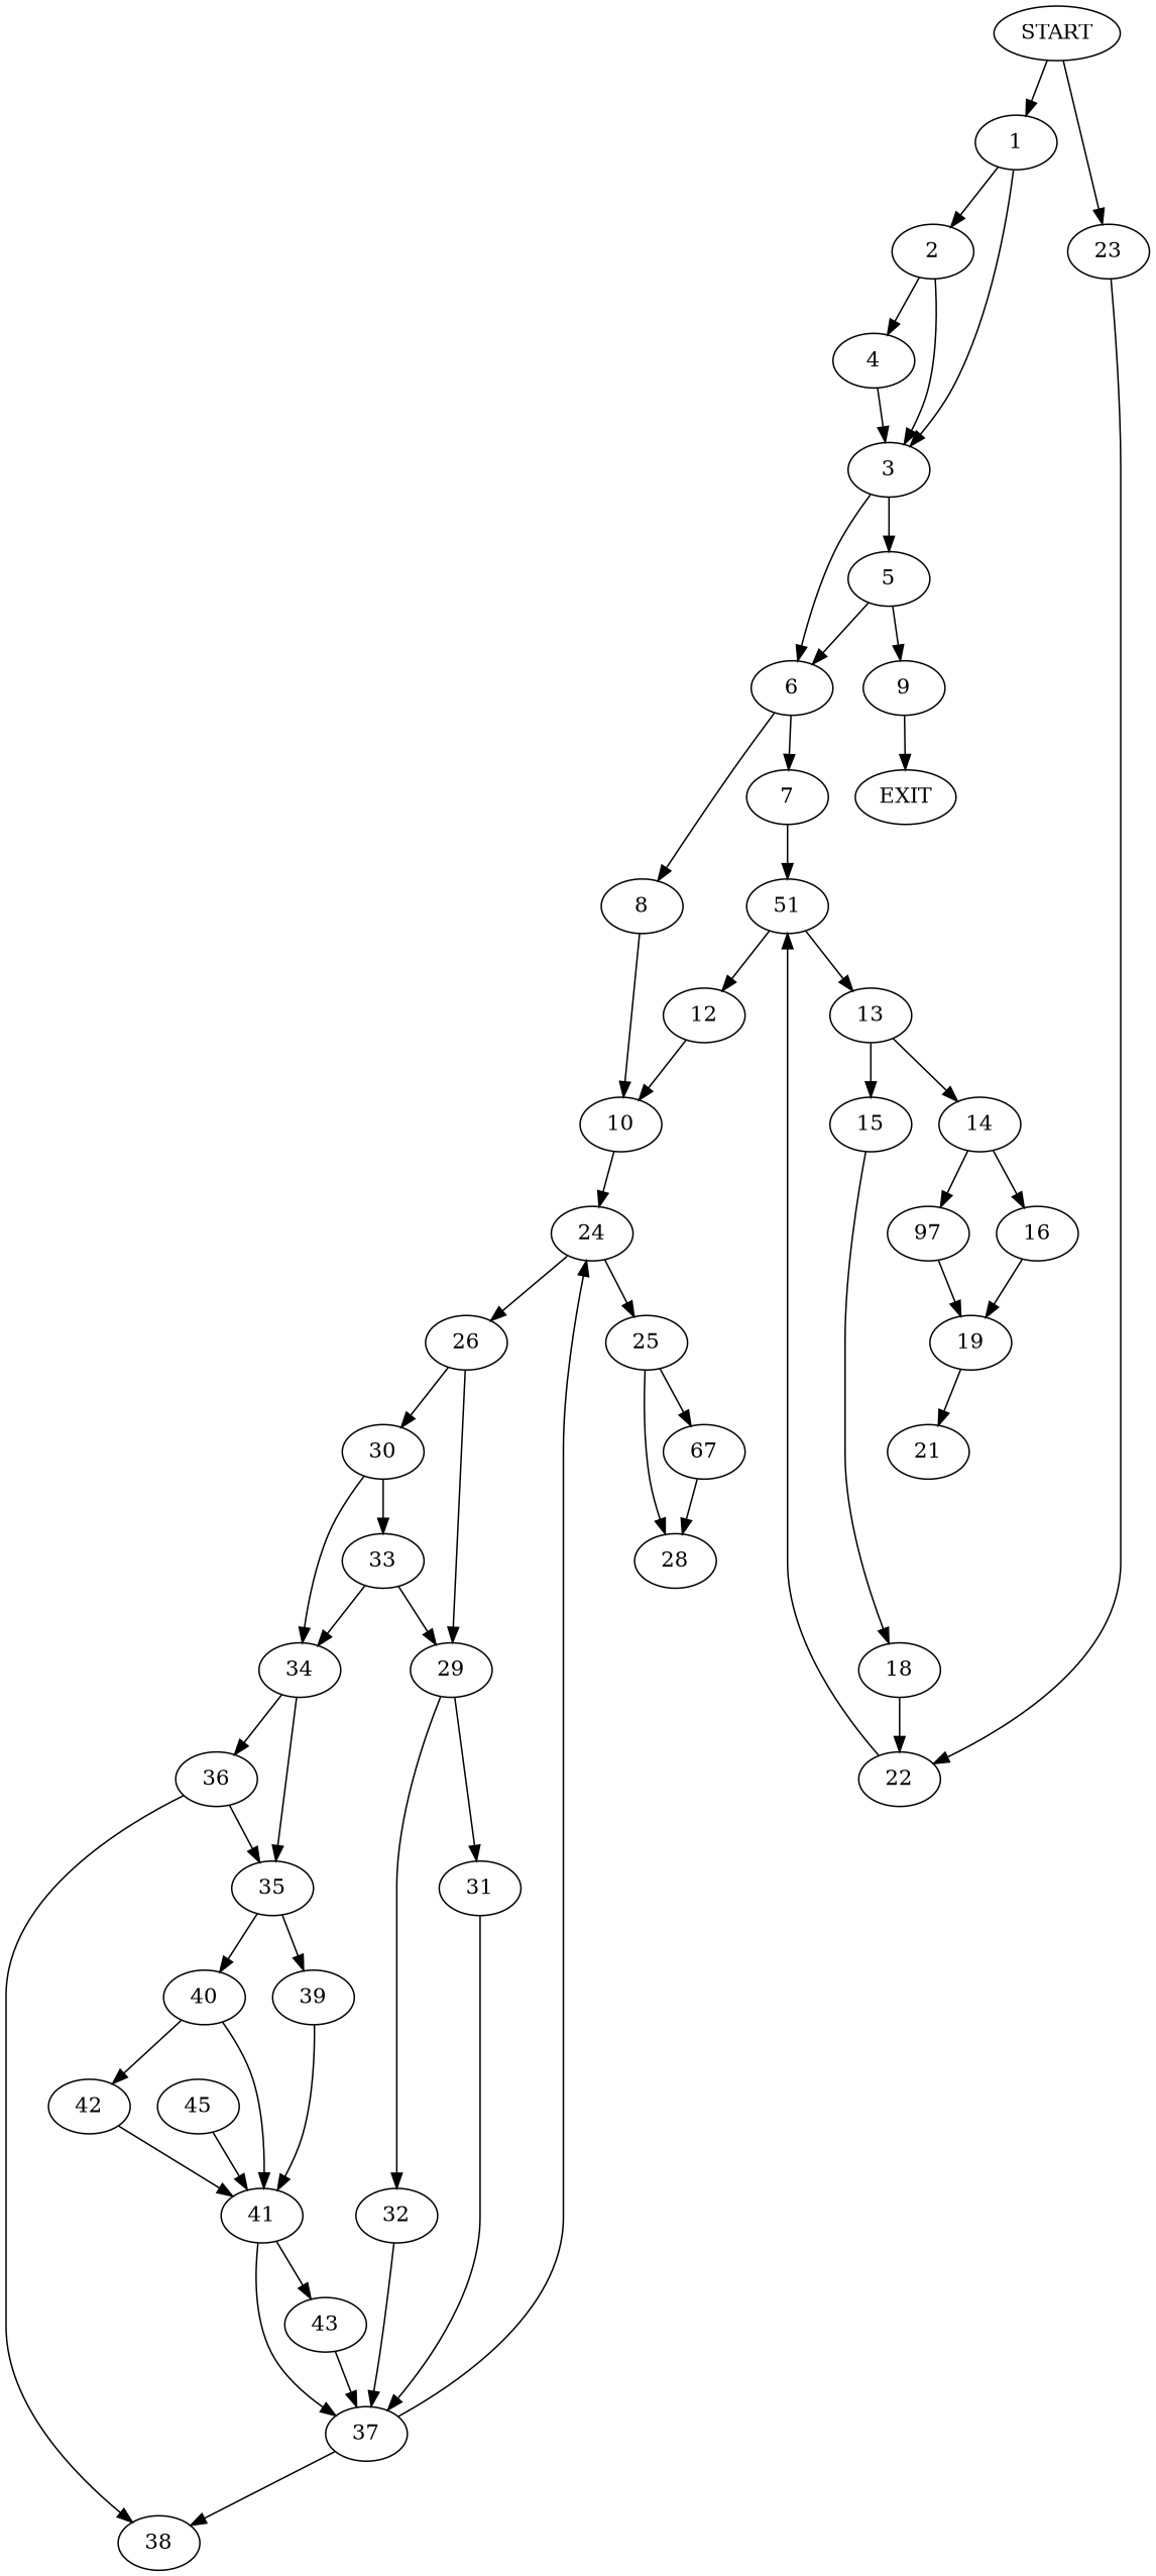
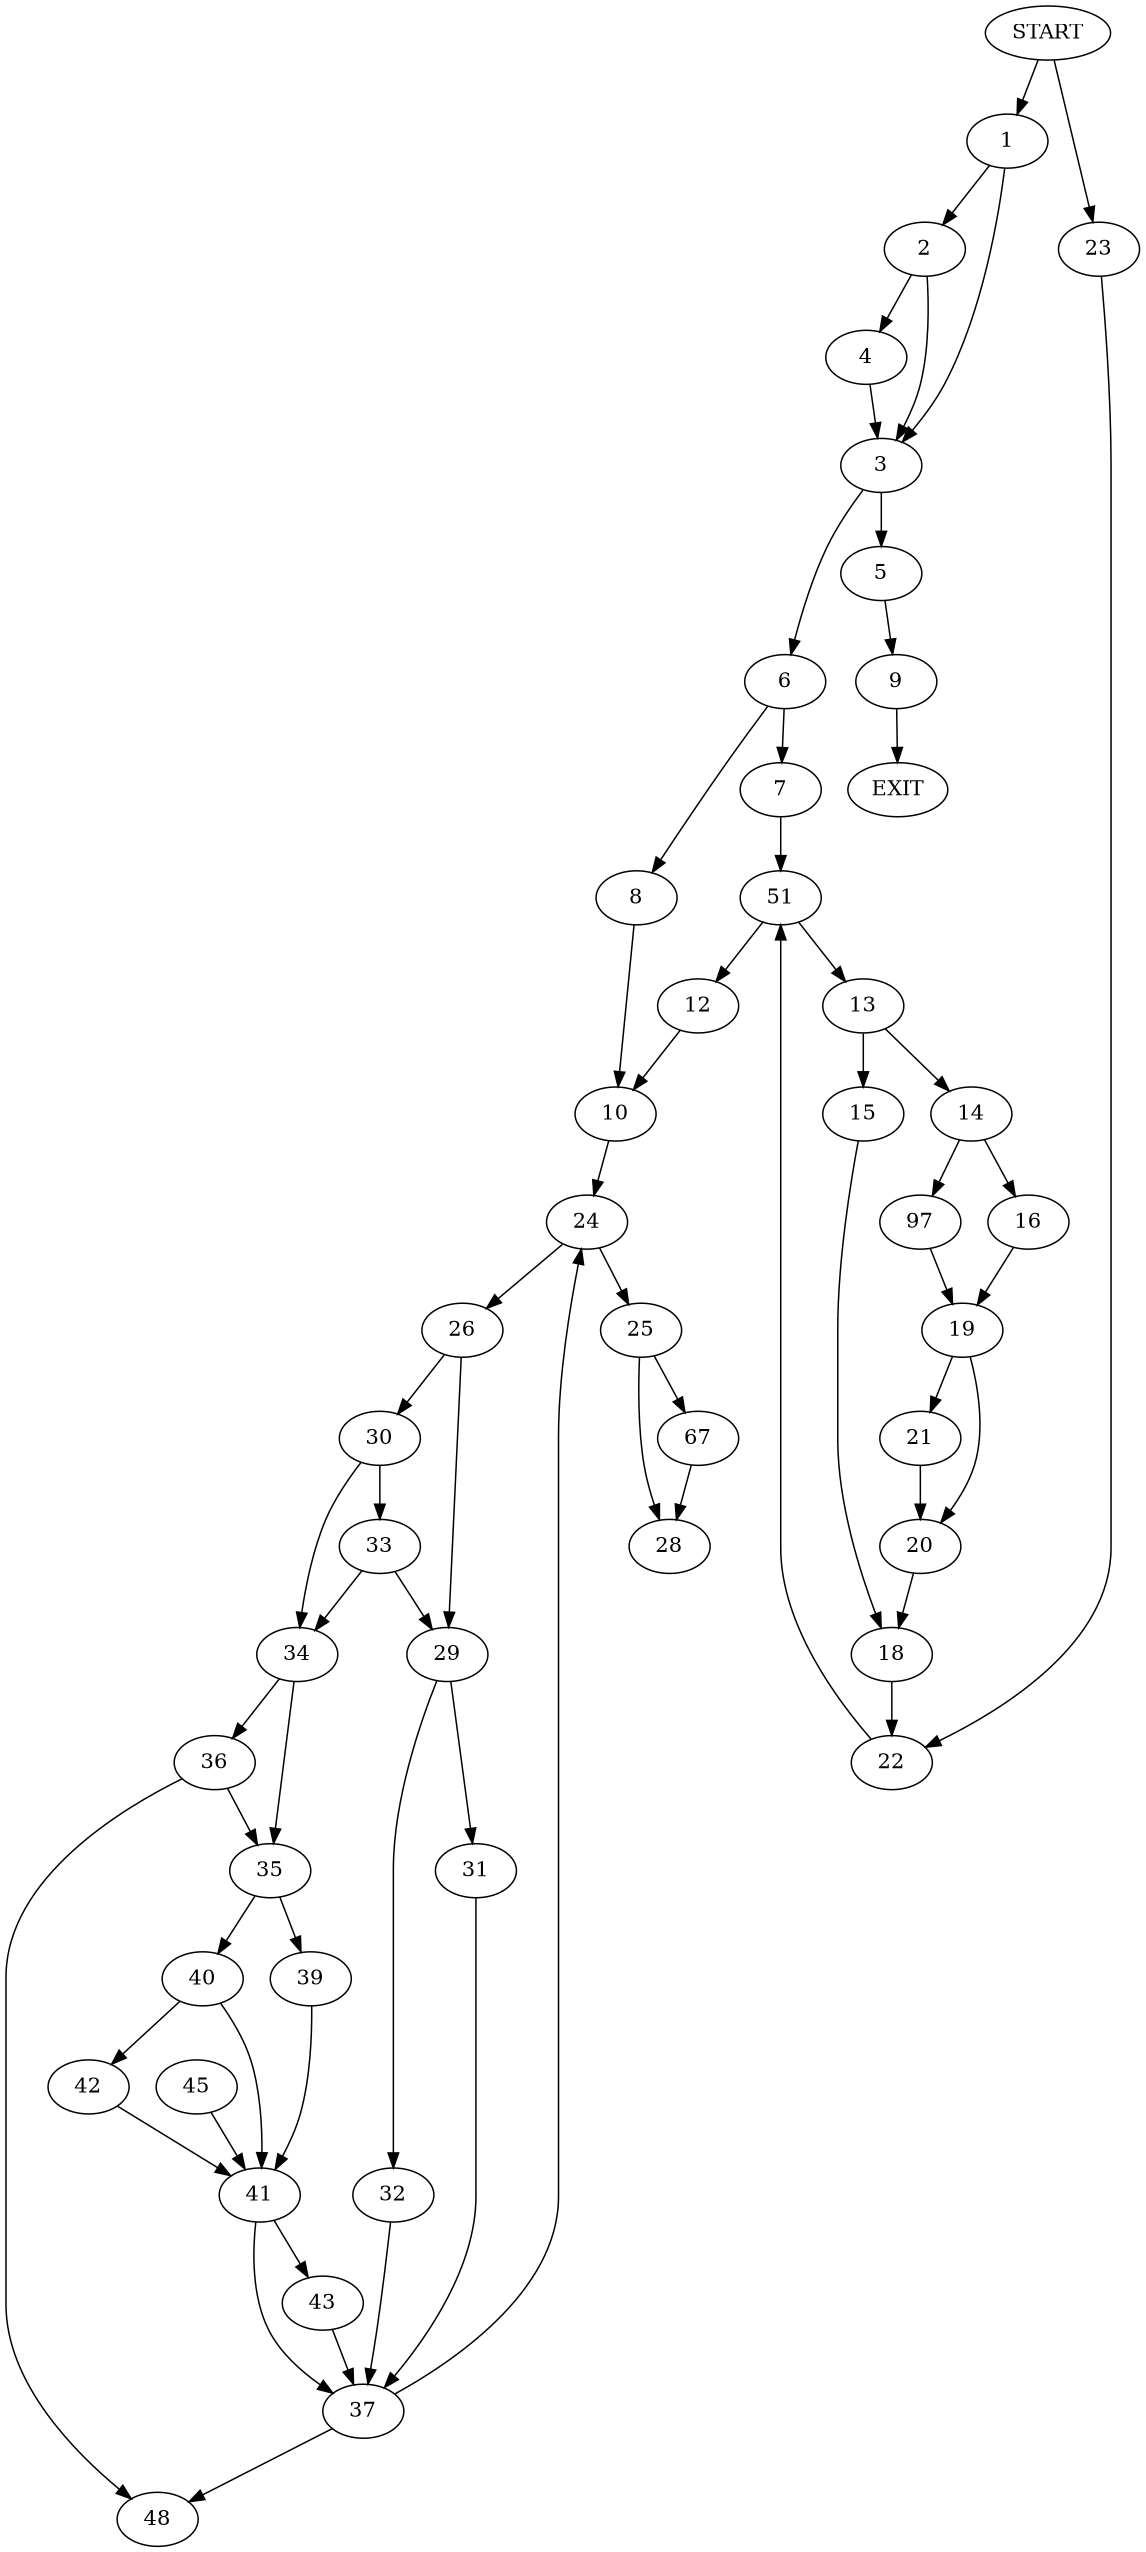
  digraph {
    n1 [label=START]
    1
    23
    2
    3
    22
    n7 [label=EXIT]
    4
    5
    6
    9
    7
    8
    n14 [label=51]
    10
    12
    13
    24
    25
    26
    14
    15
    16
    n24 [label=97]
    18
    19
+   20
    21
    n29 [label=67]
    28
    29
    30
    31
    32
    33
    34
    37
    35
    36
-   38
+   38 [label=48]
    39
    40
    41
    42
    43
    45
    n1 -> 1
    n1 -> 23
    1 -> 2
    1 -> 3
    23 -> 22
    2 -> 3
    2 -> 4
    3 -> 5
    3 -> 6
    22 -> n14
    4 -> 3
-   5 -> 6
    5 -> 9
    6 -> 7
    6 -> 8
    9 -> n7
    7 -> n14
    8 -> 10
    n14 -> 12
    n14 -> 13
    10 -> 24
    12 -> 10
    13 -> 14
    13 -> 15
    24 -> 25
    24 -> 26
    25 -> n29
    25 -> 28
    26 -> 29
    26 -> 30
    14 -> 16
    14 -> n24
    15 -> 18
    16 -> 19
    n24 -> 19
    18 -> 22
+   19 -> 20
    19 -> 21
+   20 -> 18
+   21 -> 20
    n29 -> 28
    29 -> 31
    29 -> 32
    30 -> 33
    30 -> 34
    31 -> 37
    32 -> 37
    33 -> 29
    33 -> 34
    34 -> 35
    34 -> 36
    37 -> 24
    37 -> 38
    35 -> 39
    35 -> 40
    36 -> 35
    36 -> 38
    39 -> 41
    40 -> 41
    40 -> 42
    41 -> 37
    41 -> 43
    42 -> 41
    43 -> 37
    45 -> 41
  }
